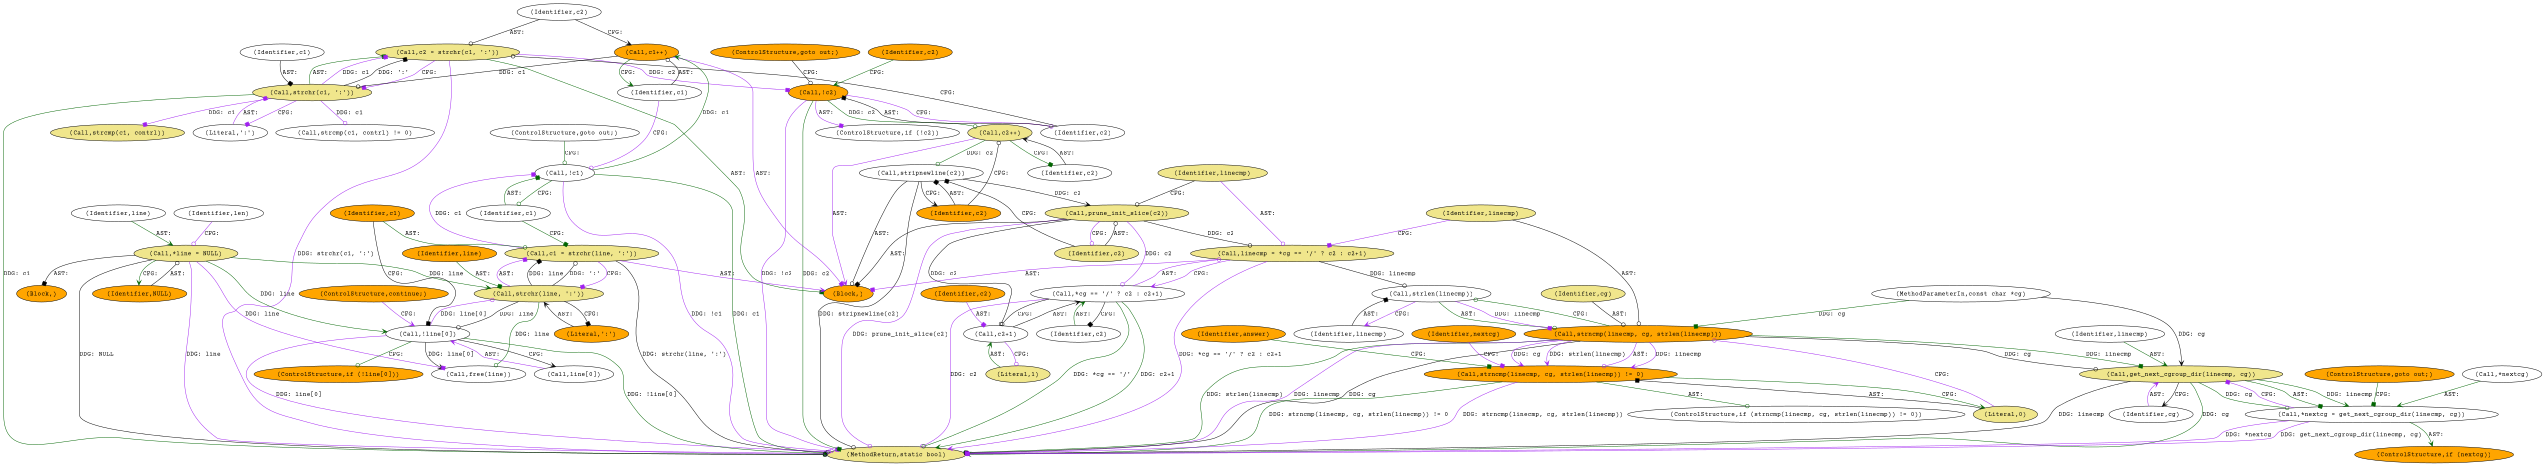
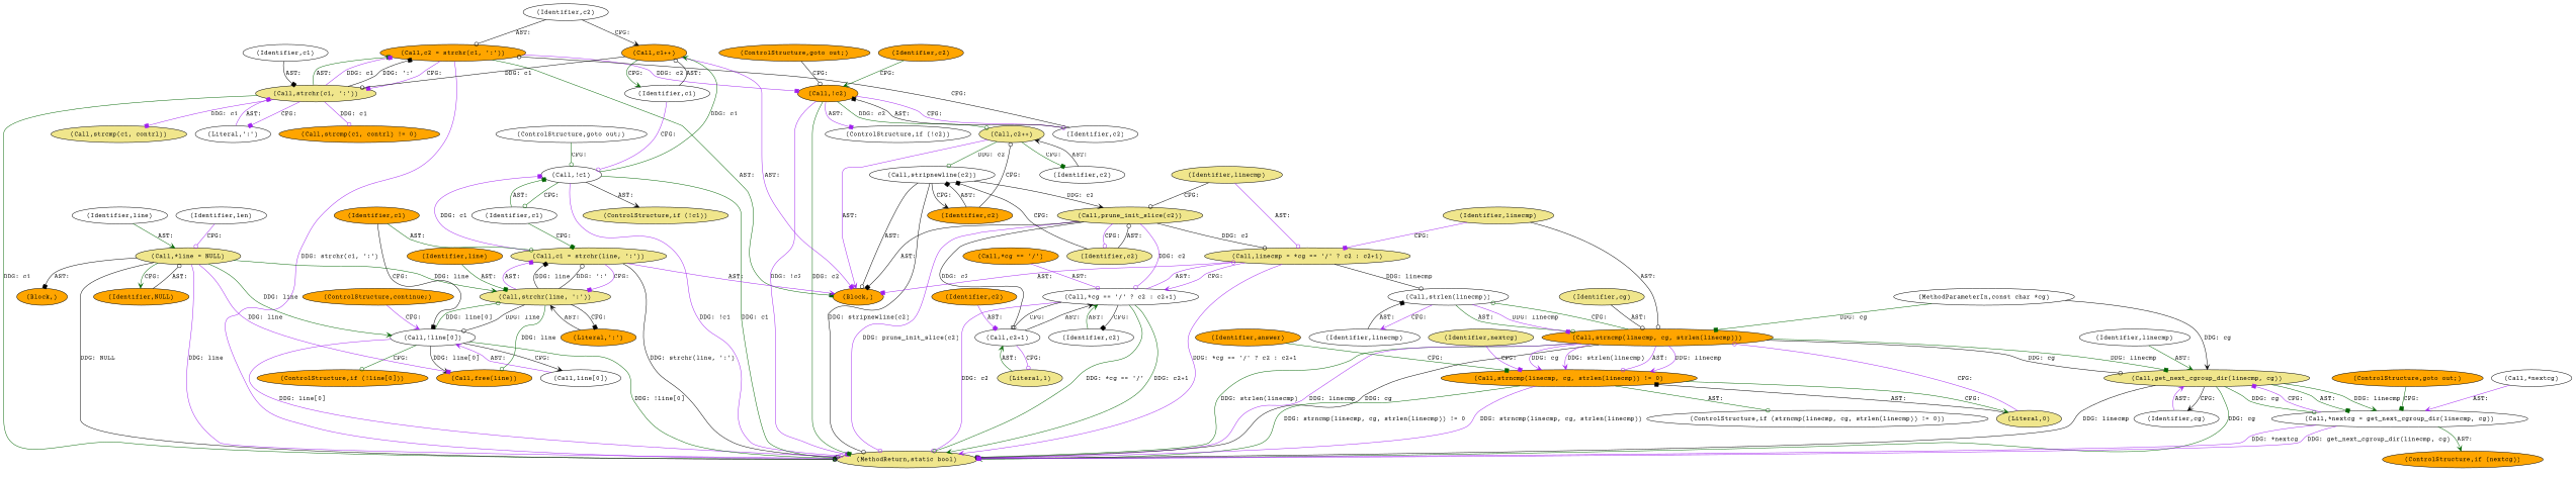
  digraph {
    fontname="Courier Prime"
    node [fillcolor=white fontname="Courier Prime" style=filled]
    edge [arrowhead=odot color=purple fontname="Courier Prime"]
-   n1 [fillcolor=khaki label="(Call,c2 = strchr(c1, ':'))"]
+   n1 [fillcolor=orange label="(Call,c2 = strchr(c1, ':'))"]
    n2 [fillcolor=khaki label="(Call,strchr(c1, ':'))"]
    n3 [fillcolor=orange label="(Call,!c2)"]
    n4 [fillcolor=khaki label="(MethodReturn,static bool)"]
    n5 [fillcolor=orange label="(Block,)"]
-   n6 [label="(Call,strcmp(c1, contrl) != 0)"]
+   n6 [fillcolor=orange label="(Call,strcmp(c1, contrl) != 0)"]
    n7 [fillcolor=khaki label="(Call,strcmp(c1, contrl))"]
    n8 [label="(Literal,':')"]
    n9 [fillcolor=khaki label="(Call,c2++)"]
    n10 [label="(Identifier,c2)"]
    n11 [label="(ControlStructure,if (!c2))"]
    n12 [fillcolor=orange label="(Call,c1++)"]
    n13 [label="(Identifier,c1)"]
    n14 [label="(Call,!c1)"]
    n15 [label="(Identifier,c1)"]
+   n16 [fillcolor=khaki label="(ControlStructure,if (!c1))"]
    n17 [fillcolor=khaki label="(Call,c1 = strchr(line, ':'))"]
    n18 [fillcolor=khaki label="(Call,strchr(line, ':'))"]
    n19 [label="(Call,!line[0])"]
-   n20 [label="(Call,free(line))"]
+   n20 [fillcolor=orange label="(Call,free(line))"]
    n21 [fillcolor=orange label="(Literal,':')"]
    n22 [label="(Call,line[0])"]
    n23 [fillcolor=orange label="(ControlStructure,if (!line[0]))"]
    n24 [fillcolor=khaki label="(Call,*line = NULL)"]
    n25 [fillcolor=orange label="(Identifier,NULL)"]
    n26 [fillcolor=orange label="(Block,)"]
    n27 [label="(Call,stripnewline(c2))"]
    n28 [label="(Identifier,c2)"]
    n29 [fillcolor=khaki label="(Call,prune_init_slice(c2))"]
    n30 [fillcolor=orange label="(Identifier,c2)"]
    n31 [fillcolor=khaki label="(Call,linecmp = *cg == '/' ? c2 : c2+1)"]
    n32 [label="(Call,*cg == '/' ? c2 : c2+1)"]
    n33 [label="(Call,c2+1)"]
    n34 [fillcolor=khaki label="(Identifier,c2)"]
    n35 [label="(Call,strlen(linecmp))"]
    n36 [label="(Identifier,c2)"]
    n37 [fillcolor=khaki label="(Literal,1)"]
    n38 [fillcolor=orange label="(Call,strncmp(linecmp, cg, strlen(linecmp)))"]
    n39 [label="(Identifier,linecmp)"]
    n40 [fillcolor=orange label="(Call,strncmp(linecmp, cg, strlen(linecmp)) != 0)"]
    n41 [fillcolor=khaki label="(Call,get_next_cgroup_dir(linecmp, cg))"]
    n42 [label="(ControlStructure,if (strncmp(linecmp, cg, strlen(linecmp)) != 0))"]
    n43 [fillcolor=khaki label="(Literal,0)"]
    n44 [label="(Call,*nextcg = get_next_cgroup_dir(linecmp, cg))"]
    n45 [label="(Identifier,cg)"]
    n46 [fillcolor=orange label="(ControlStructure,if (nextcg))"]
    n47 [label="(Identifier,c2)"]
    n48 [fillcolor=orange label="(Identifier,c1)"]
    n49 [fillcolor=orange label="(ControlStructure,continue;)"]
-   n50 [fillcolor=orange label="(Identifier,nextcg)"]
+   n50 [fillcolor=khaki label="(Identifier,nextcg)"]
    n51 [label="(Call,*nextcg)"]
    n52 [fillcolor=orange label="(Identifier,c2)"]
    n53 [fillcolor=khaki label="(Identifier,linecmp)"]
    n54 [label="(MethodParameterIn,const char *cg)"]
    n55 [fillcolor=orange label="(ControlStructure,goto out;)"]
    n56 [label="(Identifier,line)"]
    n57 [fillcolor=orange label="(Identifier,answer)"]
    n58 [fillcolor=orange label="(ControlStructure,goto out;)"]
    n59 [fillcolor=khaki label="(Identifier,cg)"]
    n60 [label="(Identifier,linecmp)"]
    n61 [label="(ControlStructure,goto out;)"]
+   n62 [fillcolor=orange label="(Call,*cg == '/')"]
    n63 [label="(Identifier,c1)"]
    n64 [fillcolor=orange label="(Identifier,line)"]
    n65 [label="(Identifier,len)"]
    n66 [fillcolor=orange label="(Identifier,c2)"]
    n67 [fillcolor=khaki label="(Identifier,linecmp)"]
    n1 -> n2 [arrowhead=box label="CFG: "]
    n1 -> n3 [arrowhead=box label="DDG: c2"]
    n1 -> n4 [label="DDG: strchr(c1, ':')"]
    n1 -> n5 [arrowhead=box color=darkgreen label="AST: "]
    n2 -> n1 [arrowhead=box color=darkgreen label="AST: "]
    n2 -> n1 [arrowhead=box label="DDG: c1"]
    n2 -> n1 [arrowhead=box color=black label="DDG: ':'"]
    n2 -> n4 [arrowhead=box color=darkgreen label="DDG: c1"]
    n2 -> n6 [label="DDG: c1"]
    n2 -> n7 [arrowhead=box label="DDG: c1"]
    n2 -> n8 [arrowhead=box label="CFG: "]
    n3 -> n4 [arrowhead=box label="DDG: !c2"]
    n3 -> n4 [arrowhead=box color=darkgreen label="DDG: c2"]
    n3 -> n9 [color=darkgreen label="DDG: c2"]
    n3 -> n10 [label="CFG: "]
    n3 -> n11 [arrowhead=box label="AST: "]
    n8 -> n2 [arrowhead=box label="AST: "]
    n9 -> n5 [arrowhead=vee label="AST: "]
    n9 -> n27 [color=darkgreen label="DDG: c2"]
    n9 -> n28 [arrowhead=box color=darkgreen label="CFG: "]
    n10 -> n1 [color=black label="CFG: "]
    n10 -> n3 [arrowhead=box color=black label="AST: "]
    n12 -> n2 [color=black label="DDG: c1"]
    n12 -> n5 [arrowhead=box label="AST: "]
    n12 -> n13 [arrowhead=vee color=darkgreen label="CFG: "]
    n13 -> n12 [color=black label="AST: "]
    n13 -> n14 [label="CFG: "]
    n14 -> n4 [label="DDG: !c1"]
    n14 -> n4 [color=darkgreen label="DDG: c1"]
    n14 -> n12 [arrowhead=vee color=darkgreen label="DDG: c1"]
    n14 -> n15 [color=darkgreen label="CFG: "]
+   n14 -> n16 [arrowhead=vee color=black label="AST: "]
    n15 -> n14 [arrowhead=box color=darkgreen label="AST: "]
    n15 -> n17 [arrowhead=box color=darkgreen label="CFG: "]
    n17 -> n4 [color=black label="DDG: strchr(line, ':')"]
    n17 -> n5 [arrowhead=vee label="AST: "]
    n17 -> n14 [arrowhead=box label="DDG: c1"]
    n17 -> n18 [arrowhead=box label="CFG: "]
    n18 -> n17 [arrowhead=box label="AST: "]
    n18 -> n17 [arrowhead=box color=black label="DDG: line"]
    n18 -> n17 [color=black label="DDG: ':'"]
    n18 -> n19 [color=black label="DDG: line"]
    n18 -> n20 [color=darkgreen label="DDG: line"]
    n18 -> n21 [arrowhead=box color=black label="CFG: "]
    n19 -> n4 [label="DDG: line[0]"]
    n19 -> n4 [color=darkgreen label="DDG: !line[0]"]
-   n19 -> n18 [label="DDG: line[0]"]
+   n19 -> n18 [color=darkgreen label="DDG: line[0]"]
    n19 -> n20 [arrowhead=vee color=black label="DDG: line[0]"]
    n19 -> n22 [arrowhead=vee color=black label="CFG: "]
    n19 -> n23 [color=darkgreen label="CFG: "]
    n21 -> n18 [arrowhead=vee color=black label="AST: "]
    n22 -> n19 [arrowhead=vee label="AST: "]
    n24 -> n4 [label="DDG: line"]
    n24 -> n4 [color=black label="DDG: NULL"]
    n24 -> n18 [arrowhead=vee color=darkgreen label="DDG: line"]
    n24 -> n19 [arrowhead=vee color=darkgreen label="DDG: line"]
    n24 -> n20 [arrowhead=box label="DDG: line"]
    n24 -> n25 [arrowhead=vee color=darkgreen label="CFG: "]
    n24 -> n26 [arrowhead=box color=black label="AST: "]
    n25 -> n24 [color=black label="AST: "]
    n27 -> n4 [color=black label="DDG: stripnewline(c2)"]
    n27 -> n5 [color=black label="AST: "]
    n27 -> n29 [arrowhead=vee color=black label="DDG: c2"]
    n27 -> n30 [arrowhead=vee color=black label="CFG: "]
    n28 -> n9 [arrowhead=vee color=black label="AST: "]
    n29 -> n4 [label="DDG: prune_init_slice(c2)"]
    n29 -> n5 [arrowhead=box color=black label="AST: "]
    n29 -> n31 [color=black label="DDG: c2"]
    n29 -> n32 [label="DDG: c2"]
    n29 -> n33 [color=black label="DDG: c2"]
    n29 -> n34 [label="CFG: "]
    n30 -> n9 [color=black label="CFG: "]
    n30 -> n27 [arrowhead=box color=black label="AST: "]
    n31 -> n4 [arrowhead=vee label="DDG: *cg == '/' ? c2 : c2+1"]
    n31 -> n5 [arrowhead=box label="AST: "]
    n31 -> n32 [arrowhead=vee label="CFG: "]
    n31 -> n35 [color=black label="DDG: linecmp"]
    n32 -> n4 [label="DDG: c2"]
    n32 -> n4 [color=darkgreen label="DDG: *cg == '/'"]
    n32 -> n4 [arrowhead=vee color=darkgreen label="DDG: c2+1"]
    n32 -> n31 [label="AST: "]
    n32 -> n33 [color=black label="CFG: "]
    n32 -> n36 [arrowhead=box color=black label="CFG: "]
    n33 -> n32 [arrowhead=vee color=black label="AST: "]
    n33 -> n37 [label="CFG: "]
    n34 -> n27 [arrowhead=box color=black label="CFG: "]
    n34 -> n29 [color=black label="AST: "]
    n35 -> n38 [color=darkgreen label="AST: "]
    n35 -> n38 [arrowhead=box label="DDG: linecmp"]
    n35 -> n39 [arrowhead=vee label="CFG: "]
    n36 -> n32 [arrowhead=vee color=darkgreen label="AST: "]
    n37 -> n33 [arrowhead=vee color=darkgreen label="AST: "]
    n38 -> n4 [color=darkgreen label="DDG: strlen(linecmp)"]
    n38 -> n4 [arrowhead=box label="DDG: linecmp"]
    n38 -> n4 [arrowhead=box color=black label="DDG: cg"]
    n38 -> n35 [color=darkgreen label="CFG: "]
    n38 -> n40 [label="AST: "]
    n38 -> n40 [arrowhead=vee label="DDG: linecmp"]
    n38 -> n40 [arrowhead=vee label="DDG: cg"]
    n38 -> n40 [arrowhead=vee label="DDG: strlen(linecmp)"]
    n38 -> n41 [arrowhead=box color=darkgreen label="DDG: linecmp"]
    n38 -> n41 [color=black label="DDG: cg"]
    n39 -> n35 [arrowhead=box color=black label="AST: "]
    n40 -> n4 [arrowhead=vee color=darkgreen label="DDG: strncmp(linecmp, cg, strlen(linecmp)) != 0"]
    n40 -> n4 [arrowhead=box label="DDG: strncmp(linecmp, cg, strlen(linecmp))"]
    n40 -> n42 [color=darkgreen label="AST: "]
    n40 -> n43 [arrowhead=vee color=darkgreen label="CFG: "]
    n41 -> n4 [color=black label="DDG: linecmp"]
    n41 -> n4 [color=darkgreen label="DDG: cg"]
    n41 -> n44 [arrowhead=box color=darkgreen label="AST: "]
    n41 -> n44 [arrowhead=vee color=darkgreen label="DDG: linecmp"]
    n41 -> n44 [color=darkgreen label="DDG: cg"]
    n41 -> n45 [arrowhead=vee color=black label="CFG: "]
    n43 -> n38 [label="CFG: "]
    n43 -> n40 [arrowhead=box color=black label="AST: "]
    n44 -> n4 [arrowhead=box label="DDG: *nextcg"]
    n44 -> n4 [arrowhead=box label="DDG: get_next_cgroup_dir(linecmp, cg)"]
    n44 -> n41 [arrowhead=box label="CFG: "]
    n44 -> n46 [arrowhead=vee color=darkgreen label="AST: "]
    n45 -> n41 [arrowhead=vee label="AST: "]
    n47 -> n1 [color=black label="AST: "]
    n47 -> n12 [arrowhead=vee color=black label="CFG: "]
    n48 -> n17 [color=darkgreen label="AST: "]
    n48 -> n19 [arrowhead=box color=black label="CFG: "]
    n49 -> n19 [arrowhead=vee label="CFG: "]
    n50 -> n40 [arrowhead=box label="CFG: "]
-   n51 -> n44 [arrowhead=vee color=darkgreen label="AST: "]
+   n51 -> n44 [arrowhead=vee label="AST: "]
    n52 -> n33 [arrowhead=box label="AST: "]
    n53 -> n31 [arrowhead=box label="CFG: "]
    n53 -> n38 [color=black label="AST: "]
    n54 -> n38 [arrowhead=box color=darkgreen label="DDG: cg"]
    n54 -> n41 [arrowhead=vee color=black label="DDG: cg"]
    n55 -> n44 [arrowhead=box color=darkgreen label="CFG: "]
    n56 -> n24 [arrowhead=vee color=darkgreen label="AST: "]
    n57 -> n40 [arrowhead=box color=darkgreen label="CFG: "]
    n58 -> n3 [color=black label="CFG: "]
    n59 -> n38 [color=black label="AST: "]
    n60 -> n41 [arrowhead=vee color=darkgreen label="AST: "]
    n61 -> n14 [color=darkgreen label="CFG: "]
+   n62 -> n32 [label="AST: "]
    n63 -> n2 [arrowhead=box color=black label="AST: "]
    n64 -> n18 [arrowhead=box color=darkgreen label="AST: "]
    n65 -> n24 [label="CFG: "]
    n66 -> n3 [arrowhead=vee color=darkgreen label="CFG: "]
    n67 -> n29 [color=black label="CFG: "]
    n67 -> n31 [label="AST: "]
  }
